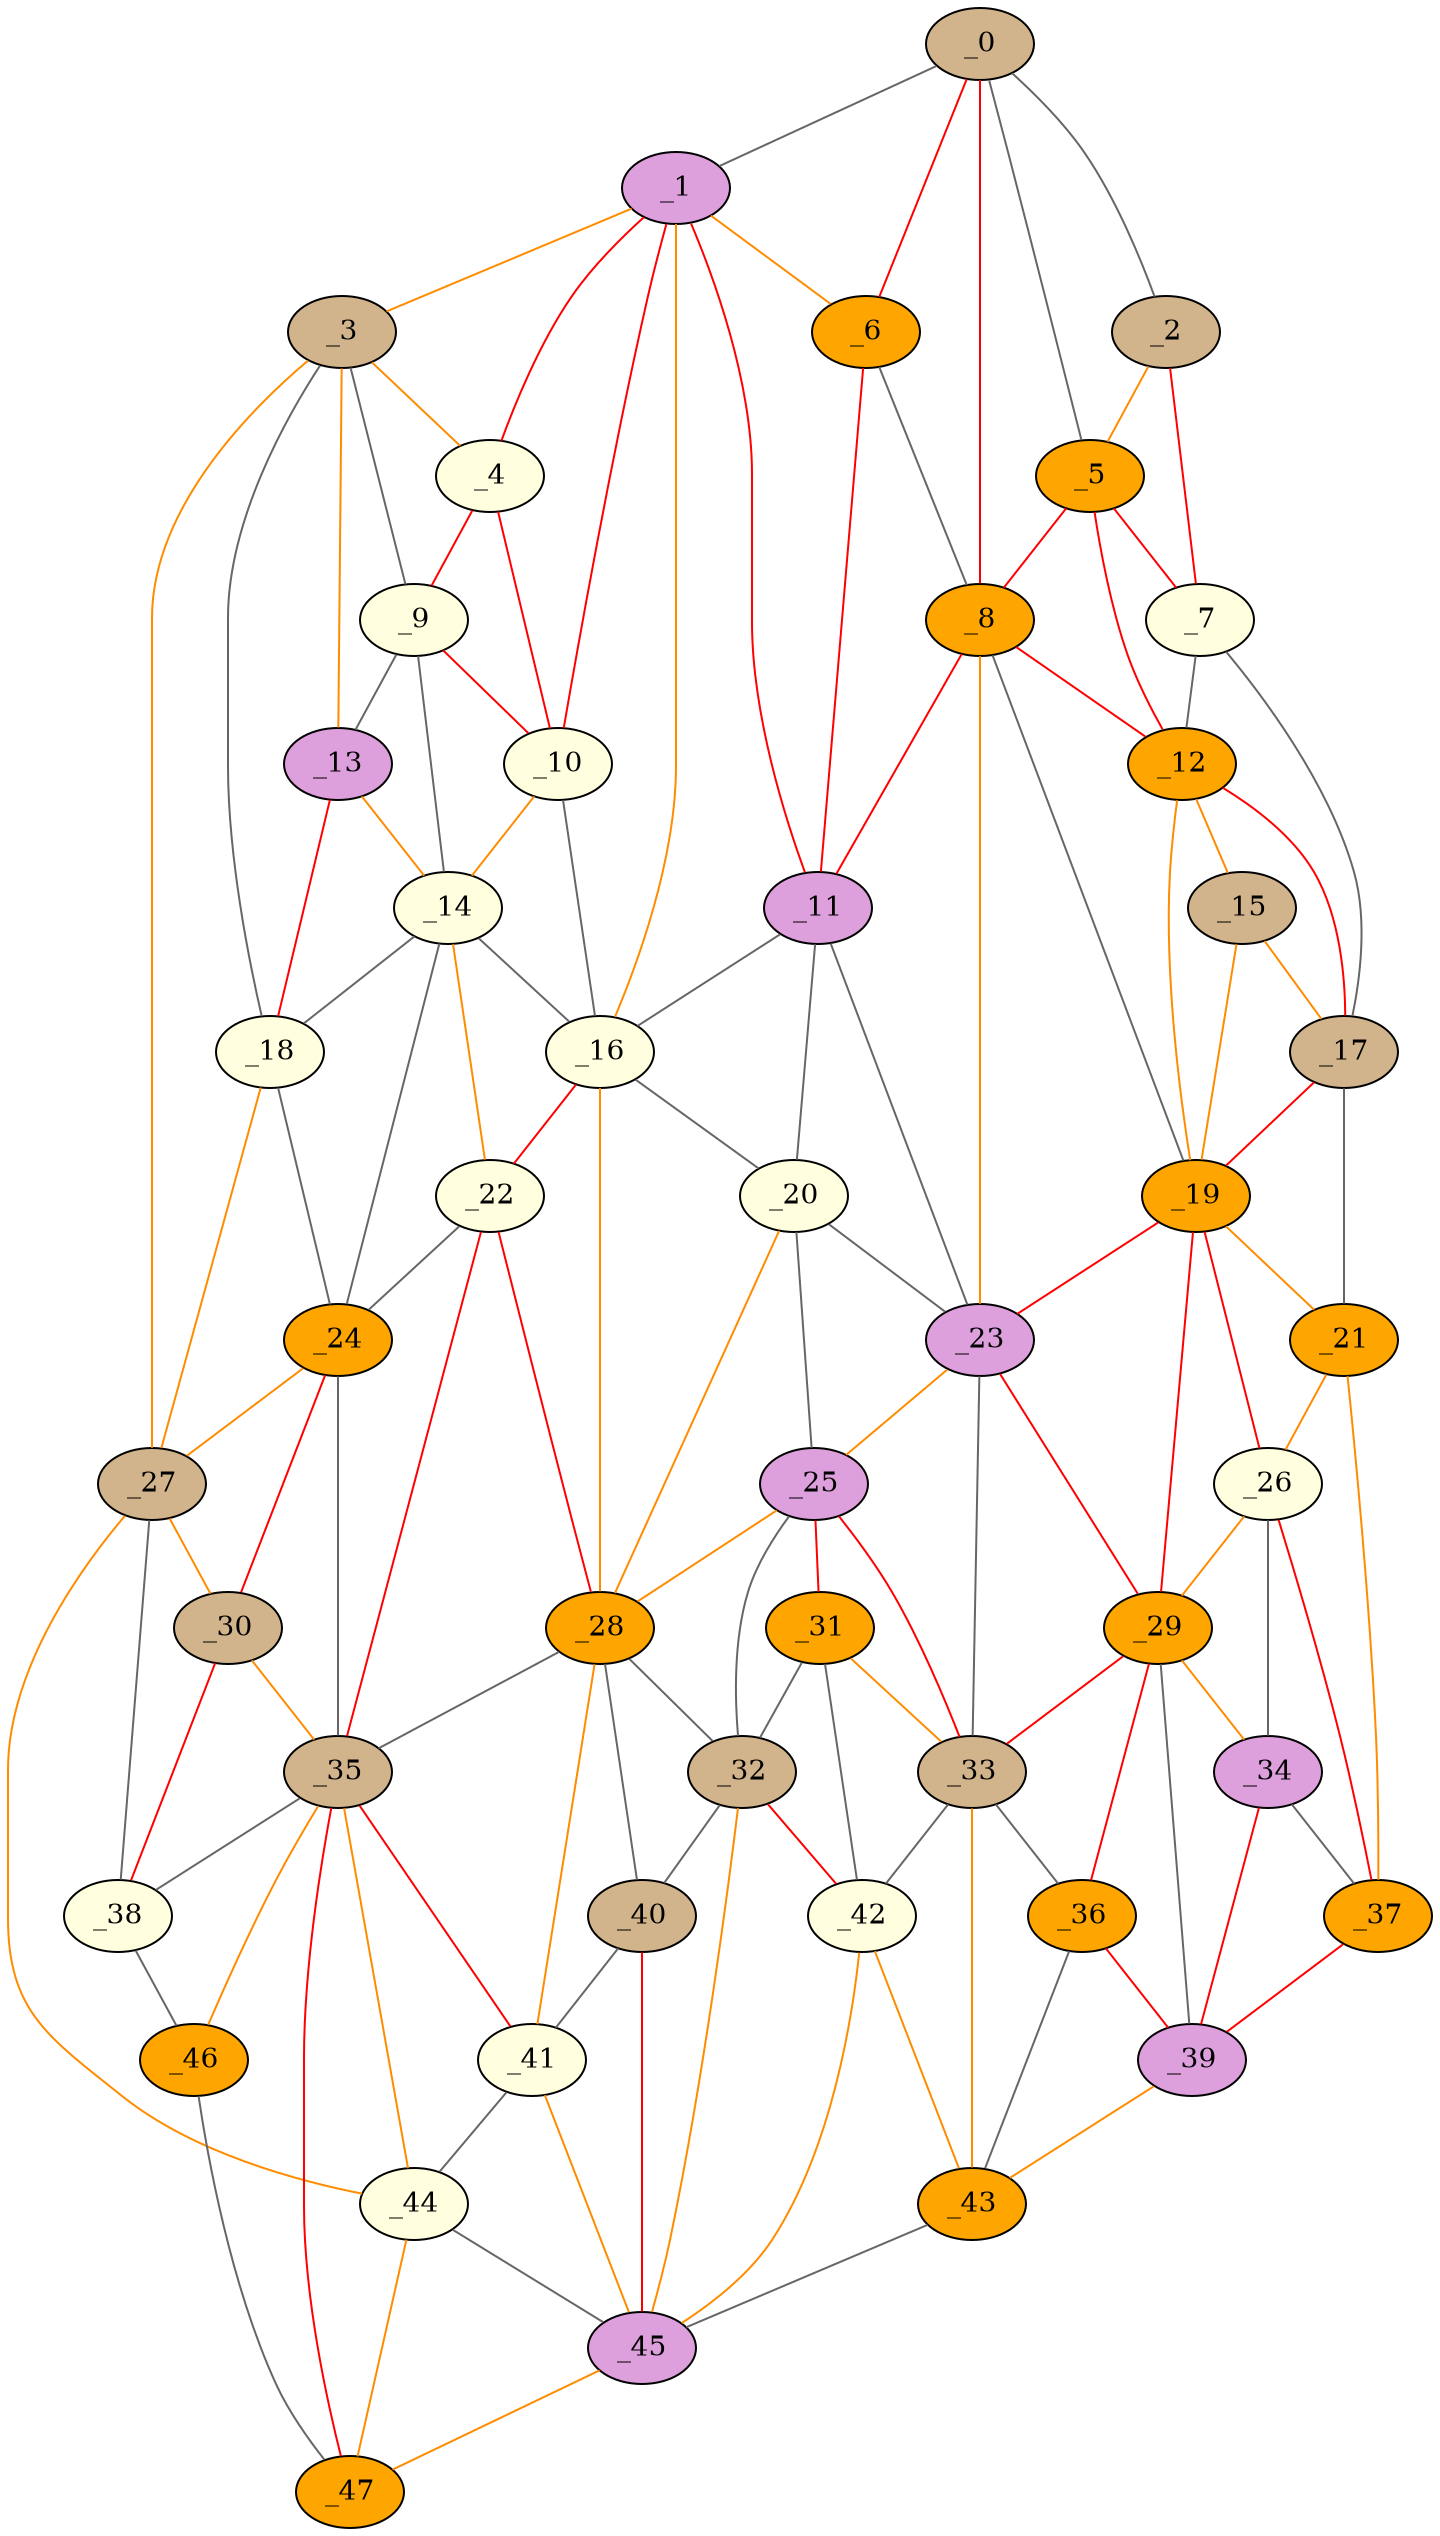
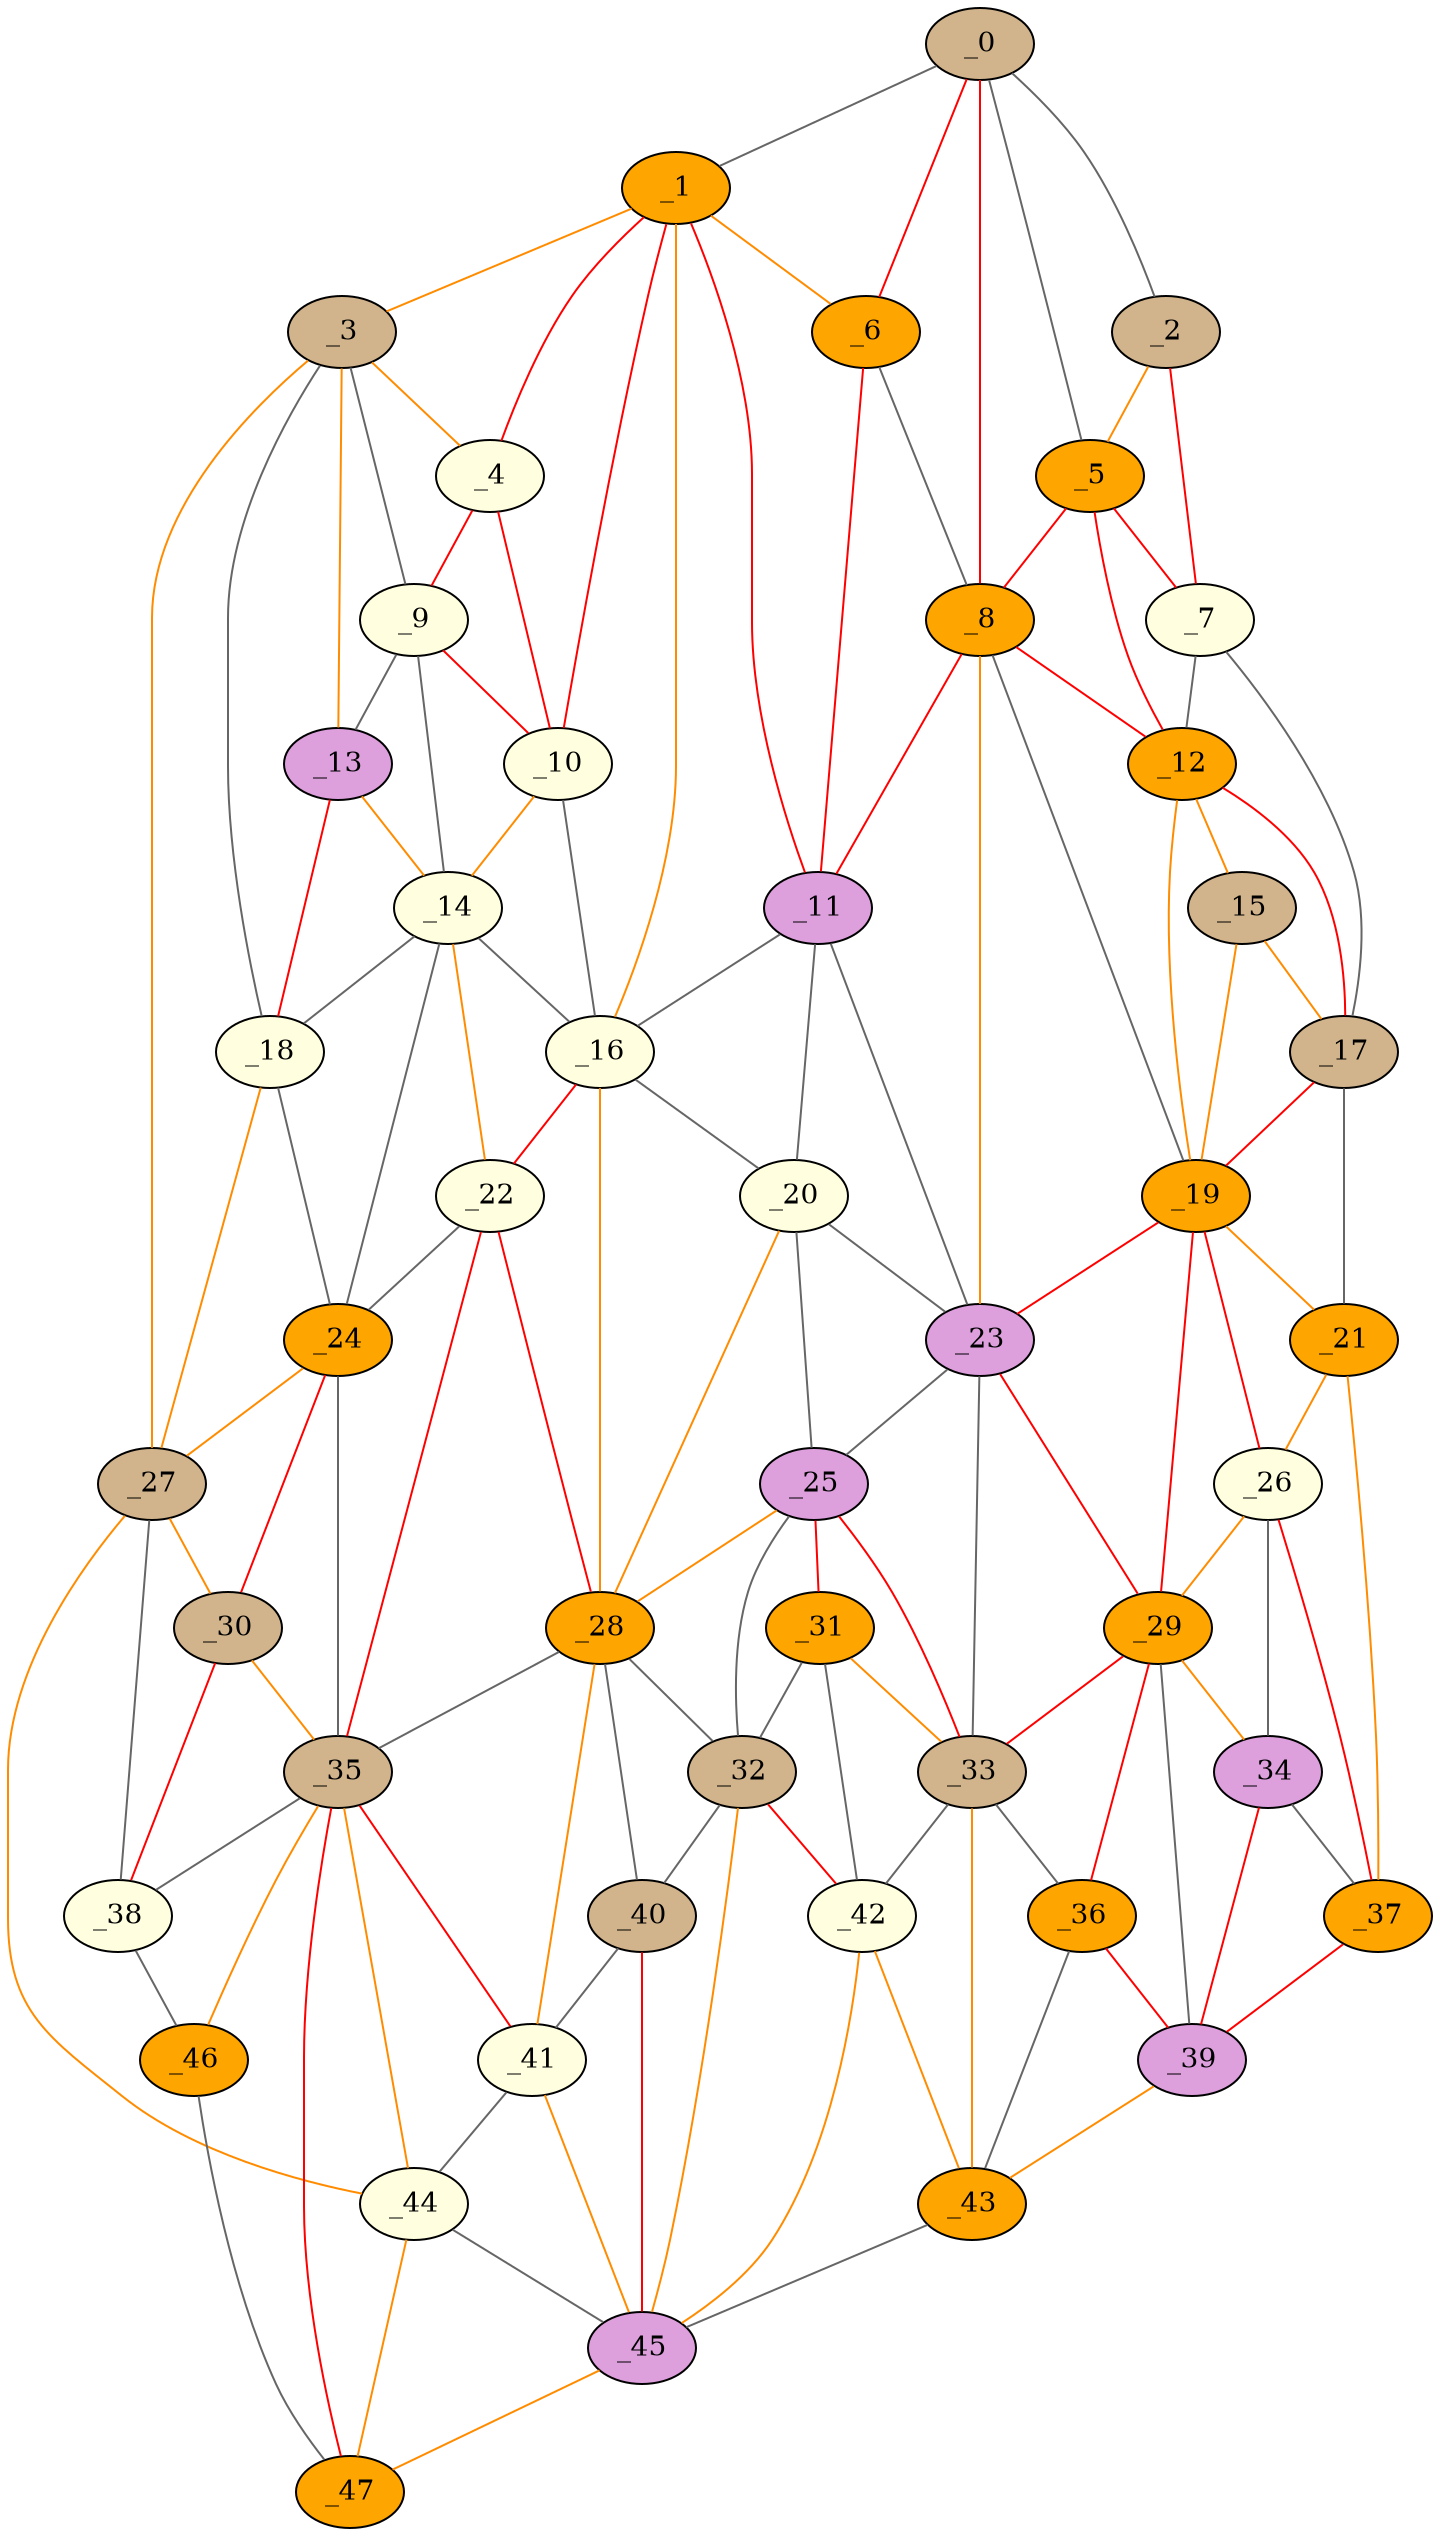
  graph {
    node [fillcolor=orange style=filled x=38 y=122]
    edge [color=gray40 valence=2]
    _0 [fillcolor=tan x=32 y=109]
-   _1 [fillcolor=plum x=33 y=63]
+   _1 [x=33 y=63]
    _2 [fillcolor=tan x=33 y=115]
    _5 [y=116]
    _6 [x=40 y=78]
    _8 [x=43 y=84]
    _3 [fillcolor=tan y=6]
    _4 [fillcolor=lightyellow y=22]
    _10 [fillcolor=lightyellow x=48 y=42]
    _11 [fillcolor=plum x=51 y=77]
    _16 [fillcolor=lightyellow x=61 y=48]
    _7 [fillcolor=lightyellow x=40]
    _12 [x=55 y=119]
    _19 [x=65 y=112]
    _23 [fillcolor=plum x=73 y=89]
    _9 [fillcolor=lightyellow x=47 y=18]
    _13 [fillcolor=plum x=57 y=12]
    _18 [fillcolor=lightyellow x=65 y=11]
    _27 [fillcolor=tan x=82 y=7]
    _14 [fillcolor=lightyellow x=58 y=24]
    _20 [fillcolor=lightyellow x=69 y=73]
    _22 [fillcolor=lightyellow x=73 y=41]
    _28 [x=84 y=60]
    _17 [fillcolor=tan x=64 y=124]
    _15 [fillcolor=tan x=60 y=120]
    _21 [x=72 y=123]
    _26 [fillcolor=lightyellow x=77]
    _29 [x=84 y=100]
    _25 [fillcolor=plum x=76 y=75]
    _33 [fillcolor=tan x=88 y=80]
    _24 [x=76 y=17]
    _30 [fillcolor=tan x=85 y=18]
    _38 [fillcolor=lightyellow x=94 y=19]
    _44 [fillcolor=lightyellow x=102 y=43]
    _35 [fillcolor=tan x=91 y=32]
    _32 [fillcolor=tan x=86 y=69]
    _40 [fillcolor=tan x=97 y=61]
    _41 [fillcolor=lightyellow x=98 y=56]
    _46 [x=104 y=25]
    _47 [x=105 y=33]
    _37 [x=93 y=120]
    _34 [fillcolor=plum x=89 y=119]
    _36 [x=91 y=100]
    _39 [fillcolor=plum x=95 y=112]
    _31 [x=85 y=72]
    _42 [fillcolor=lightyellow x=99 y=79]
    _43 [x=99 y=96]
    _45 [fillcolor=plum x=102 y=68]
    _0 -- _1 [valence=1]
    _0 -- _2 [valence=1]
    _0 -- _5 [valence=1]
    _0 -- _6 [color=red valence=1]
    _0 -- _8 [color=red]
    _1 -- _6 [color=darkorange valence=1]
    _1 -- _3 [color=darkorange valence=1]
    _1 -- _4 [color=red valence=1]
    _1 -- _10 [color=red]
    _1 -- _11 [color=red]
    _1 -- _16 [color=darkorange]
    _2 -- _5 [color=darkorange]
    _2 -- _7 [color=red valence=1]
    _5 -- _8 [color=red]
    _5 -- _7 [color=red valence=1]
    _5 -- _12 [color=red valence=1]
    _6 -- _8
    _6 -- _11 [color=red]
    _8 -- _11 [color=red valence=1]
    _8 -- _12 [color=red]
    _8 -- _19
    _8 -- _23 [color=darkorange]
    _3 -- _4 [color=darkorange valence=1]
    _3 -- _9
    _3 -- _13 [color=darkorange valence=1]
    _3 -- _18 [valence=1]
    _3 -- _27 [color=darkorange valence=1]
    _4 -- _10 [color=red]
    _4 -- _9 [color=red]
    _10 -- _16
    _10 -- _14 [color=darkorange]
    _11 -- _16 [valence=1]
    _11 -- _23
    _11 -- _20
    _16 -- _20
    _16 -- _22 [color=red]
    _16 -- _28 [color=darkorange]
    _7 -- _12
    _7 -- _17 [valence=1]
    _12 -- _19 [color=darkorange valence=1]
    _12 -- _17 [color=red]
    _12 -- _15 [color=darkorange]
    _19 -- _23 [color=red]
    _19 -- _21 [color=darkorange]
    _19 -- _26 [color=red valence=1]
    _19 -- _29 [color=red]
    _23 -- _29 [color=red valence=1]
-   _23 -- _25 [color=darkorange]
+   _23 -- _25
    _23 -- _33
    _9 -- _10 [color=red valence=1]
    _9 -- _13
    _9 -- _14
    _13 -- _18 [color=red]
    _13 -- _14 [color=darkorange valence=1]
    _18 -- _27 [color=darkorange]
    _18 -- _24
    _27 -- _30 [color=darkorange]
    _27 -- _38 [valence=1]
    _27 -- _44 [color=darkorange valence=1]
    _14 -- _16
    _14 -- _18
    _14 -- _22 [color=darkorange valence=1]
    _14 -- _24 [valence=1]
    _20 -- _23
    _20 -- _28 [color=darkorange]
    _20 -- _25 [valence=1]
    _22 -- _28 [color=red valence=1]
    _22 -- _24
    _22 -- _35 [color=red valence=1]
    _28 -- _35
    _28 -- _32 [valence=1]
    _28 -- _40 [valence=1]
    _28 -- _41 [color=darkorange valence=1]
    _17 -- _19 [color=red]
    _17 -- _21 [valence=1]
    _15 -- _19 [color=darkorange]
    _15 -- _17 [color=darkorange valence=1]
    _21 -- _26 [color=darkorange]
    _21 -- _37 [color=darkorange valence=1]
    _26 -- _29 [color=darkorange]
    _26 -- _37 [color=red]
    _26 -- _34
    _29 -- _33 [color=red valence=1]
    _29 -- _34 [color=darkorange valence=1]
    _29 -- _36 [color=red]
    _29 -- _39
    _25 -- _28 [color=darkorange]
    _25 -- _33 [color=red]
    _25 -- _32
    _25 -- _31 [color=red valence=1]
    _33 -- _36
    _33 -- _42 [valence=1]
    _33 -- _43 [color=darkorange valence=1]
    _24 -- _27 [color=darkorange valence=1]
    _24 -- _30 [color=red]
    _24 -- _35
    _30 -- _38 [color=red]
    _30 -- _35 [color=darkorange]
    _38 -- _46 [valence=1]
    _44 -- _47 [color=darkorange valence=1]
    _44 -- _45
    _35 -- _38
    _35 -- _44 [color=darkorange valence=1]
    _35 -- _41 [color=red]
    _35 -- _46 [color=darkorange]
    _35 -- _47 [color=red valence=1]
    _32 -- _40 [valence=1]
    _32 -- _42 [color=red]
    _32 -- _45 [color=darkorange]
    _40 -- _41
    _40 -- _45 [color=red]
    _41 -- _44
    _41 -- _45 [color=darkorange]
    _46 -- _47 [valence=1]
    _37 -- _39 [color=red valence=1]
    _34 -- _37
    _34 -- _39 [color=red valence=1]
    _36 -- _39 [color=red valence=1]
    _36 -- _43 [valence=1]
    _39 -- _43 [color=darkorange valence=1]
    _31 -- _33 [color=darkorange]
    _31 -- _32
    _31 -- _42 [valence=1]
    _42 -- _43 [color=darkorange]
    _42 -- _45 [color=darkorange valence=1]
    _43 -- _45 [valence=1]
    _45 -- _47 [color=darkorange valence=1]
  }
